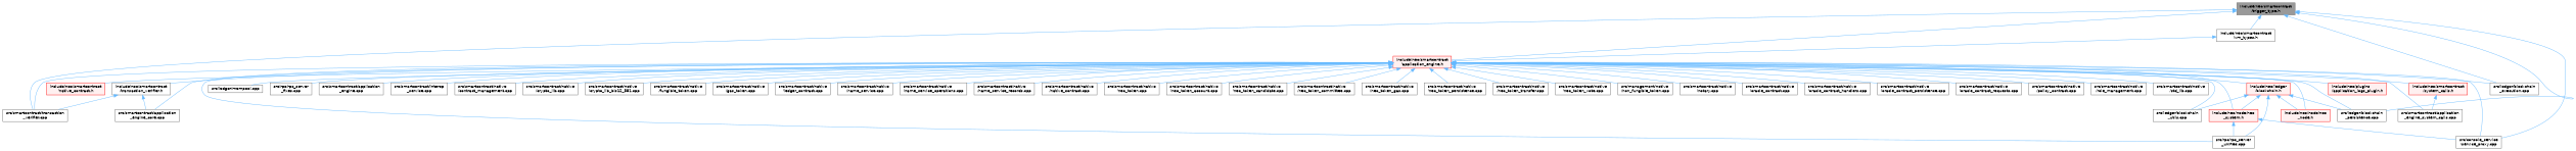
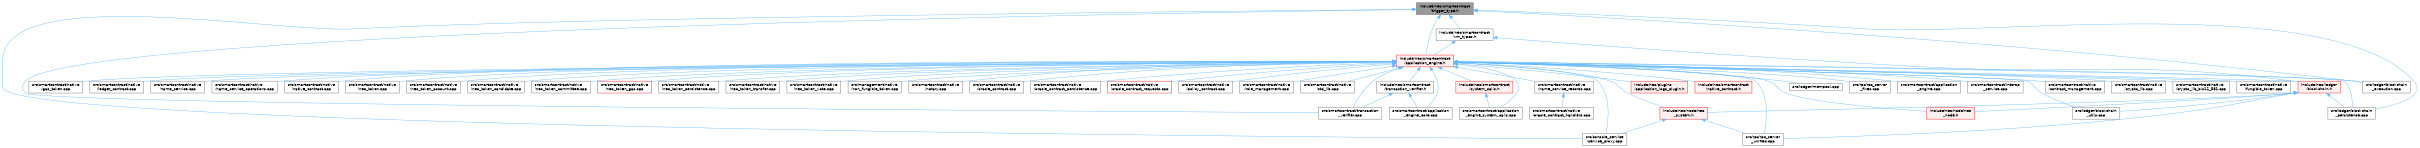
  digraph {
    node [color=grey40 fillcolor=white fontname=Helvetica fontsize=10 shape=box style=filled]
    edge [color=steelblue1 dir=back fontname=Helvetica fontsize=10 labelfontname=Helvetica labelfontsize=10 style=solid]
    n1 [color=gray40 fillcolor=grey60 fontcolor=black height=0.2 label="include/neo/smartcontract\l/trigger_type.h" width=0.4]
    n2 [color=red fillcolor="#FFF0F0" height=0.2 label="include/neo/smartcontract\l/application_engine.h" width=0.4]
    n3 [height=0.2 label="src/console_service\l/service_proxy.cpp" width=0.4]
    n4 [height=0.2 label="src/ledger/blockchain\l_persistence.cpp" width=0.4]
    n5 [height=0.2 label="src/smartcontract/transaction\l_verifier.cpp" width=0.4]
    n6 [height=0.2 label="src/ledger/blockchain\l_execution.cpp" width=0.4]
    n7 [height=0.2 label="include/neo/smartcontract\l/vm_types.h" width=0.4]
    n8 [color=red fillcolor="#FFF0F0" height=0.2 label="include/neo/ledger\l/blockchain.h" width=0.4]
    n9 [color=red fillcolor="#FFF0F0" height=0.2 label="include/neo/node/neo\l_node.h" width=0.4]
    n10 [color=red fillcolor="#FFF0F0" height=0.2 label="include/neo/node/neo\l_system.h" width=0.4]
    n11 [height=0.2 label="src/rpc/rpc_server\l_unified.cpp" width=0.4]
    n12 [height=0.2 label="src/ledger/blockchain\l_utils.cpp" width=0.4]
    n13 [color=red fillcolor="#FFF0F0" height=0.2 label="include/neo/plugins\l/application_logs_plugin.h" width=0.4]
    n14 [color=red fillcolor="#FFF0F0" height=0.2 label="include/neo/smartcontract\l/native_contract.h" width=0.4]
    n15 [color=red fillcolor="#FFF0F0" height=0.2 label="include/neo/smartcontract\l/system_calls.h" width=0.4]
    n16 [height=0.2 label="src/smartcontract/application\l_engine_system_calls.cpp" width=0.4]
    n17 [height=0.2 label="include/neo/smartcontract\l/transaction_verifier.h" width=0.4]
    n18 [height=0.2 label="src/smartcontract/application\l_engine_core.cpp" width=0.4]
    n19 [height=0.2 label="src/ledger/mempool.cpp" width=0.4]
    n20 [height=0.2 label="src/rpc/rpc_server\l_fixes.cpp" width=0.4]
    n21 [height=0.2 label="src/smartcontract/application\l_engine.cpp" width=0.4]
    n22 [height=0.2 label="src/smartcontract/interop\l_service.cpp" width=0.4]
    n23 [height=0.2 label="src/smartcontract/native\l/contract_management.cpp" width=0.4]
    n24 [height=0.2 label="src/smartcontract/native\l/crypto_lib.cpp" width=0.4]
    n25 [height=0.2 label="src/smartcontract/native\l/crypto_lib_bls12_381.cpp" width=0.4]
    n26 [height=0.2 label="src/smartcontract/native\l/fungible_token.cpp" width=0.4]
    n27 [height=0.2 label="src/smartcontract/native\l/gas_token.cpp" width=0.4]
    n28 [height=0.2 label="src/smartcontract/native\l/ledger_contract.cpp" width=0.4]
    n29 [height=0.2 label="src/smartcontract/native\l/name_service.cpp" width=0.4]
    n30 [height=0.2 label="src/smartcontract/native\l/name_service_operations.cpp" width=0.4]
    n31 [height=0.2 label="src/smartcontract/native\l/name_service_records.cpp" width=0.4]
    n32 [height=0.2 label="src/smartcontract/native\l/native_contract.cpp" width=0.4]
    n33 [height=0.2 label="src/smartcontract/native\l/neo_token.cpp" width=0.4]
    n34 [height=0.2 label="src/smartcontract/native\l/neo_token_account.cpp" width=0.4]
    n35 [height=0.2 label="src/smartcontract/native\l/neo_token_candidate.cpp" width=0.4]
    n36 [height=0.2 label="src/smartcontract/native\l/neo_token_committee.cpp" width=0.4]
-   n37 [height=0.2 label="src/smartcontract/native\l/neo_token_gas.cpp" width=0.4]
+   n37 [color=red height=0.2 label="src/smartcontract/native\l/neo_token_gas.cpp" width=0.4]
    n38 [height=0.2 label="src/smartcontract/native\l/neo_token_persistence.cpp" width=0.4]
    n39 [height=0.2 label="src/smartcontract/native\l/neo_token_transfer.cpp" width=0.4]
    n40 [height=0.2 label="src/smartcontract/native\l/neo_token_vote.cpp" width=0.4]
    n41 [height=0.2 label="src/management/native\l/non_fungible_token.cpp" width=0.4]
    n42 [height=0.2 label="src/smartcontract/native\l/notary.cpp" width=0.4]
    n43 [height=0.2 label="src/smartcontract/native\l/oracle_contract.cpp" width=0.4]
    n44 [height=0.2 label="src/smartcontract/native\l/oracle_contract_handlers.cpp" width=0.4]
    n45 [height=0.2 label="src/smartcontract/native\l/oracle_contract_persistence.cpp" width=0.4]
-   n46 [height=0.2 label="src/smartcontract/native\l/oracle_contract_requests.cpp" width=0.4]
+   n46 [color=red height=0.2 label="src/smartcontract/native\l/oracle_contract_requests.cpp" width=0.4]
    n47 [height=0.2 label="src/smartcontract/native\l/policy_contract.cpp" width=0.4]
    n48 [height=0.2 label="src/smartcontract/native\l/role_management.cpp" width=0.4]
    n49 [height=0.2 label="src/smartcontract/native\l/std_lib.cpp" width=0.4]
    n1 -> n2
    n1 -> n3
    n1 -> n4
    n1 -> n5
    n1 -> n6
    n1 -> n7
    n2 -> n3
    n2 -> n4
    n2 -> n5
    n2 -> n6
    n2 -> n8
    n2 -> n9
    n2 -> n10
    n2 -> n11
    n2 -> n12
    n2 -> n13
    n2 -> n14
    n2 -> n15
    n2 -> n16
    n2 -> n17
    n2 -> n18
    n2 -> n19
    n2 -> n20
    n2 -> n21
    n2 -> n22
    n2 -> n23
    n2 -> n24
    n2 -> n25
    n2 -> n26
    n2 -> n27
    n2 -> n28
    n2 -> n29
    n2 -> n30
    n2 -> n31
    n2 -> n32
    n2 -> n33
    n2 -> n34
    n2 -> n35
    n2 -> n36
    n2 -> n37
    n2 -> n38
    n2 -> n39
    n2 -> n40
    n2 -> n41
    n2 -> n42
    n2 -> n43
-   n2 -> n44
+   n31 -> n44
    n2 -> n45
    n2 -> n46
    n2 -> n47
    n2 -> n48
    n2 -> n49
    n7 -> n2
+   n7 -> n8
    n8 -> n4
    n8 -> n9
    n8 -> n10
    n8 -> n11
    n8 -> n12
    n10 -> n3
    n10 -> n11
    n15 -> n16
    n17 -> n5
    n17 -> n18
  }
